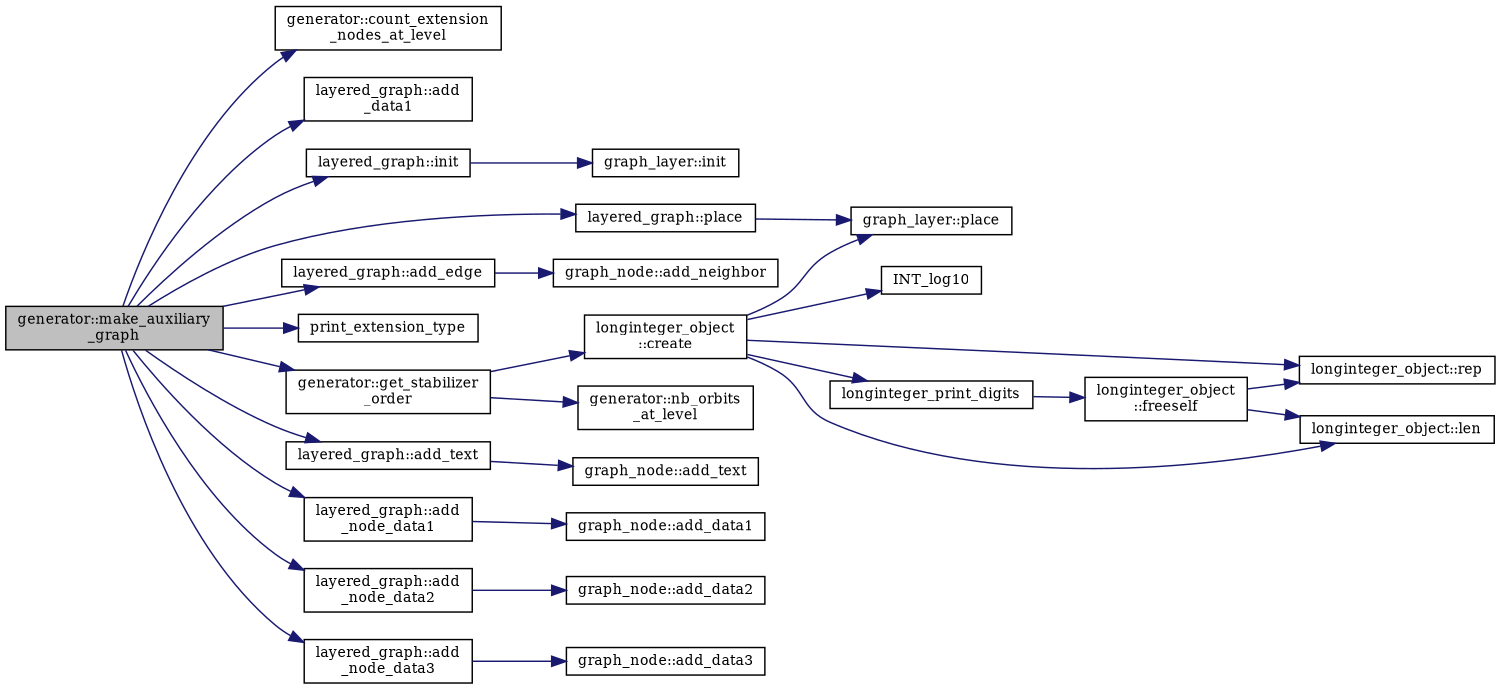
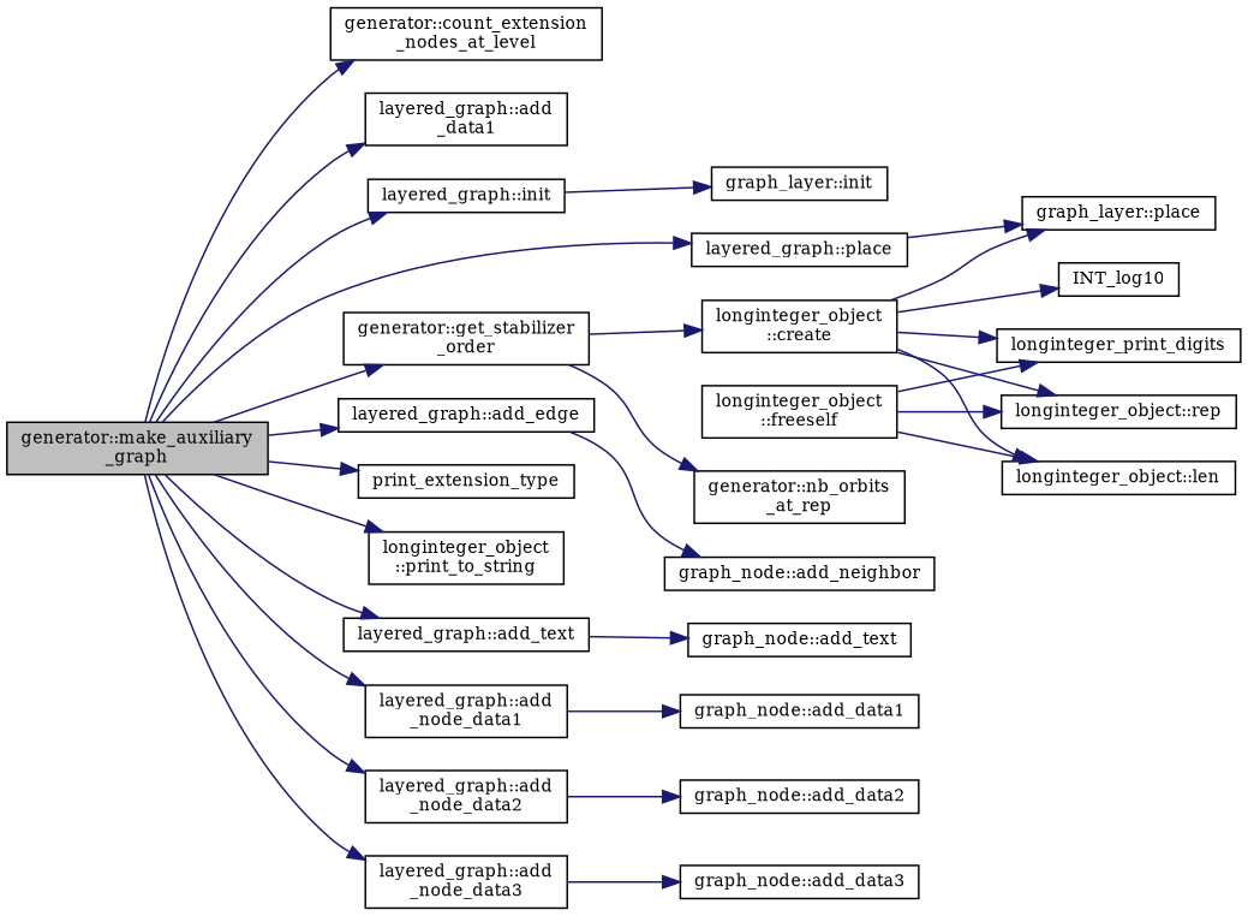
  digraph {
    fontname="DejaVu Serif"
    rankdir=LR
    node [color=black fillcolor=white fontname="DejaVu Serif" fontsize=10 shape=record style=filled]
    edge [color=midnightblue fontname="DejaVu Serif" fontsize=10 labelfontname=Helvetica labelfontsize=10 style=solid]
    n1 [fillcolor=grey75 fontcolor=black height=0.2 label="generator::make_auxiliary\l_graph" width=0.4]
    n2 [height=0.2 label="generator::count_extension\l_nodes_at_level" width=0.4]
    n3 [height=0.2 label="layered_graph::add\l_data1" width=0.4]
    n4 [height=0.2 label="layered_graph::init" width=0.4]
    n5 [height=0.2 label="layered_graph::place" width=0.4]
    n6 [height=0.2 label="layered_graph::add_edge" width=0.4]
    n7 [height=0.2 label=print_extension_type width=0.4]
    n8 [height=0.2 label="generator::get_stabilizer\l_order" width=0.4]
+   n9 [height=0.2 label="longinteger_object\l::print_to_string" width=0.4]
    n10 [height=0.2 label="layered_graph::add_text" width=0.4]
    n11 [height=0.2 label="layered_graph::add\l_node_data1" width=0.4]
    n12 [height=0.2 label="layered_graph::add\l_node_data2" width=0.4]
    n13 [height=0.2 label="layered_graph::add\l_node_data3" width=0.4]
-   n14 [height=0.2 label="generator::nb_orbits\l_at_level" width=0.4]
+   n14 [height=0.2 label="generator::nb_orbits\l_at_rep" width=0.4]
    n15 [height=0.2 label="graph_layer::init" width=0.4]
    n16 [height=0.2 label="graph_layer::place" width=0.4]
    n17 [height=0.2 label="graph_node::add_neighbor" width=0.4]
    n18 [height=0.2 label="longinteger_object\l::create" width=0.4]
    n19 [height=0.2 label="graph_node::add_text" width=0.4]
    n20 [height=0.2 label="graph_node::add_data1" width=0.4]
    n21 [height=0.2 label="graph_node::add_data2" width=0.4]
    n22 [height=0.2 label="graph_node::add_data3" width=0.4]
    n23 [height=0.2 label=longinteger_print_digits width=0.4]
    n24 [height=0.2 label="longinteger_object::rep" width=0.4]
    n25 [height=0.2 label="longinteger_object::len" width=0.4]
    n26 [height=0.2 label=INT_log10 width=0.4]
    n27 [height=0.2 label="longinteger_object\l::freeself" width=0.4]
    n1 -> n2
    n1 -> n3
    n1 -> n4
    n1 -> n5
    n1 -> n6
    n1 -> n7
    n1 -> n8
+   n1 -> n9
    n1 -> n10
    n1 -> n11
    n1 -> n12
    n1 -> n13
    n4 -> n15
    n5 -> n16
    n6 -> n17
    n8 -> n14
    n8 -> n18
    n10 -> n19
    n11 -> n20
    n12 -> n21
    n13 -> n22
    n18 -> n16
    n18 -> n23
    n18 -> n24
    n18 -> n25
    n18 -> n26
-   n23 -> n27
+   n27 -> n23
    n27 -> n24
    n27 -> n25
  }
